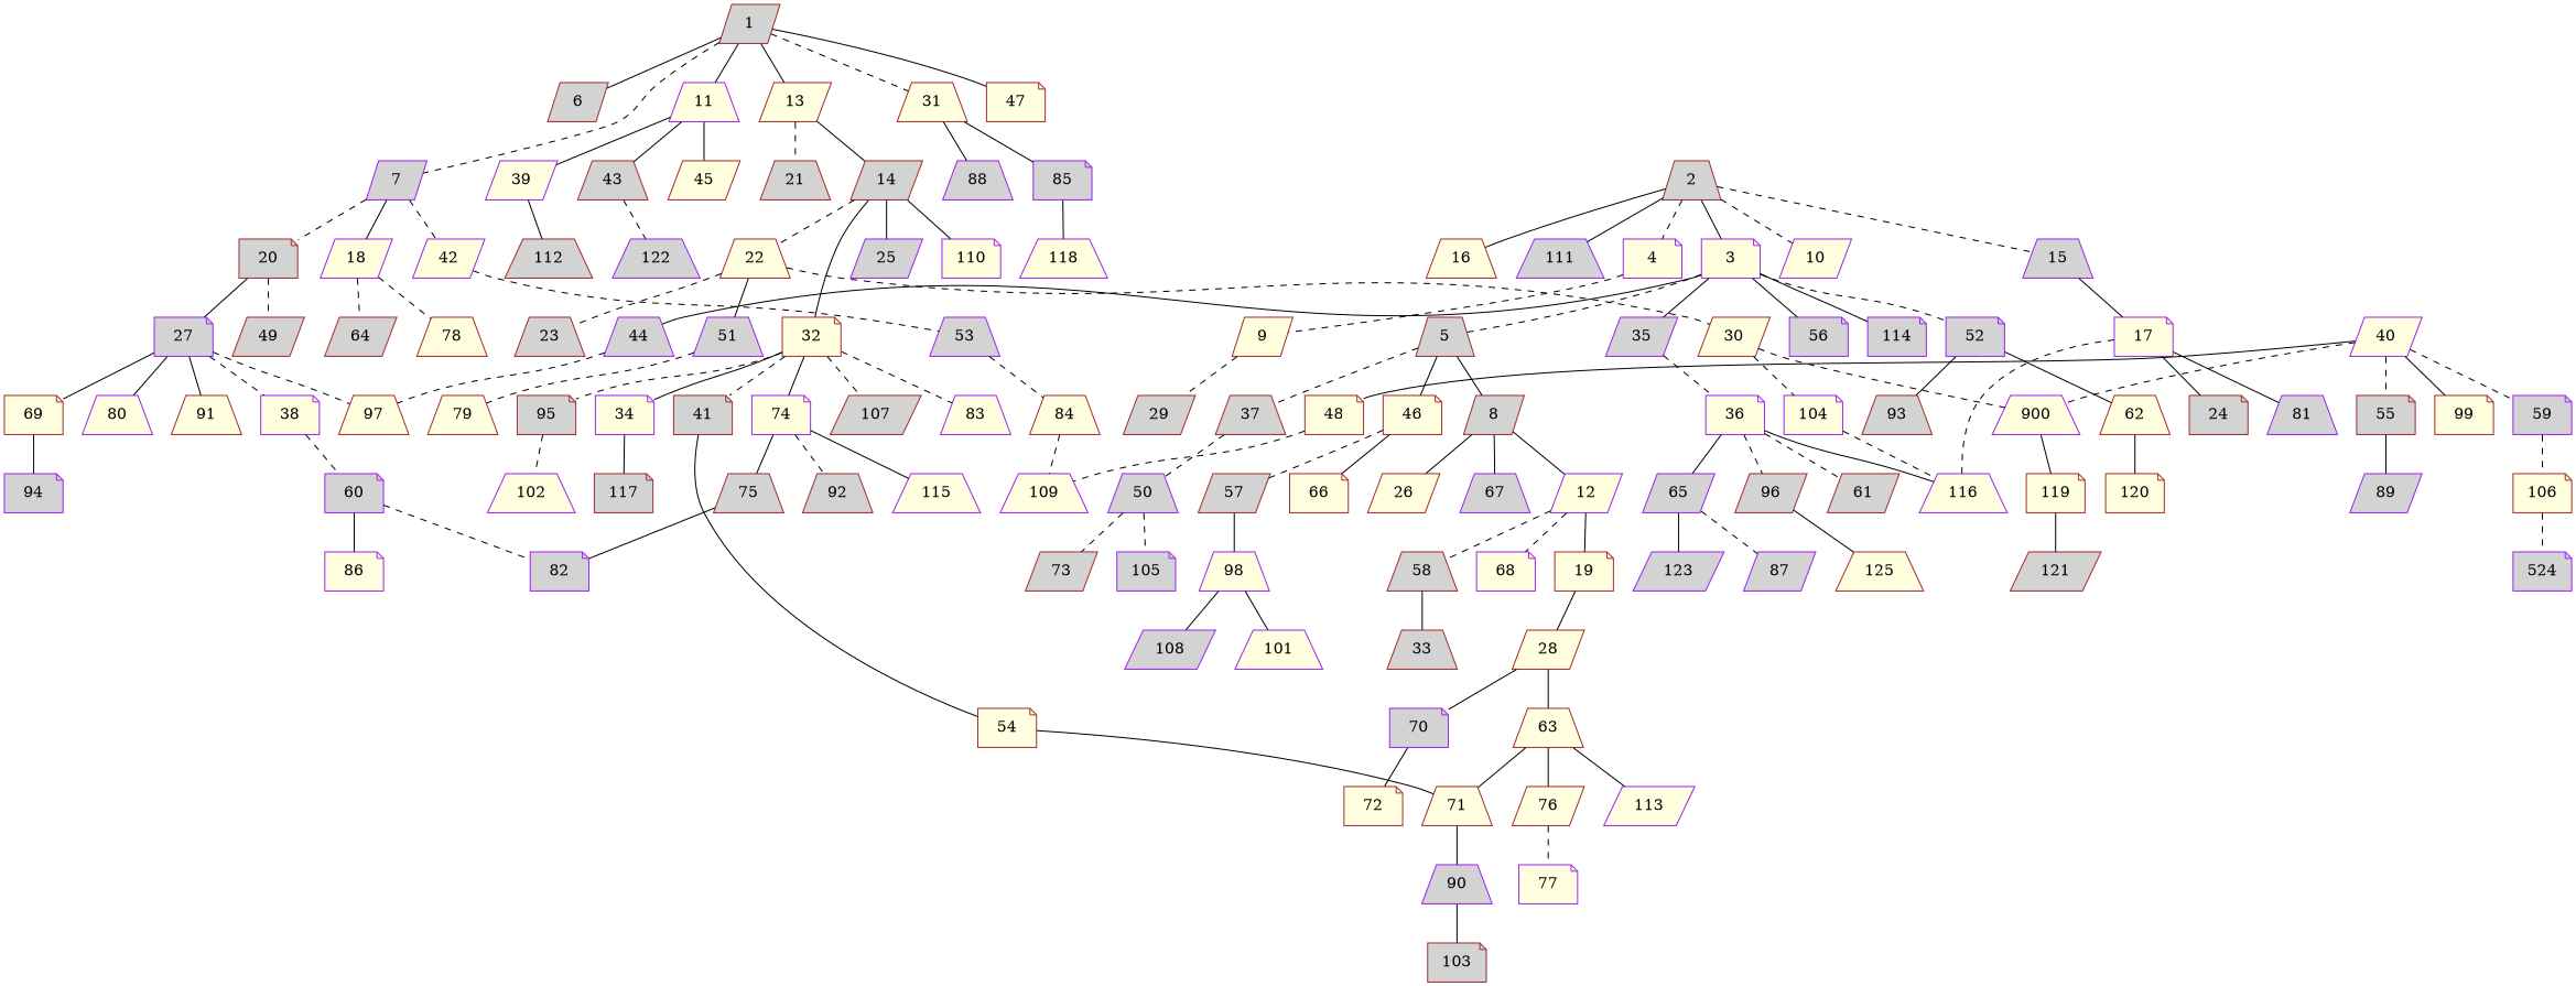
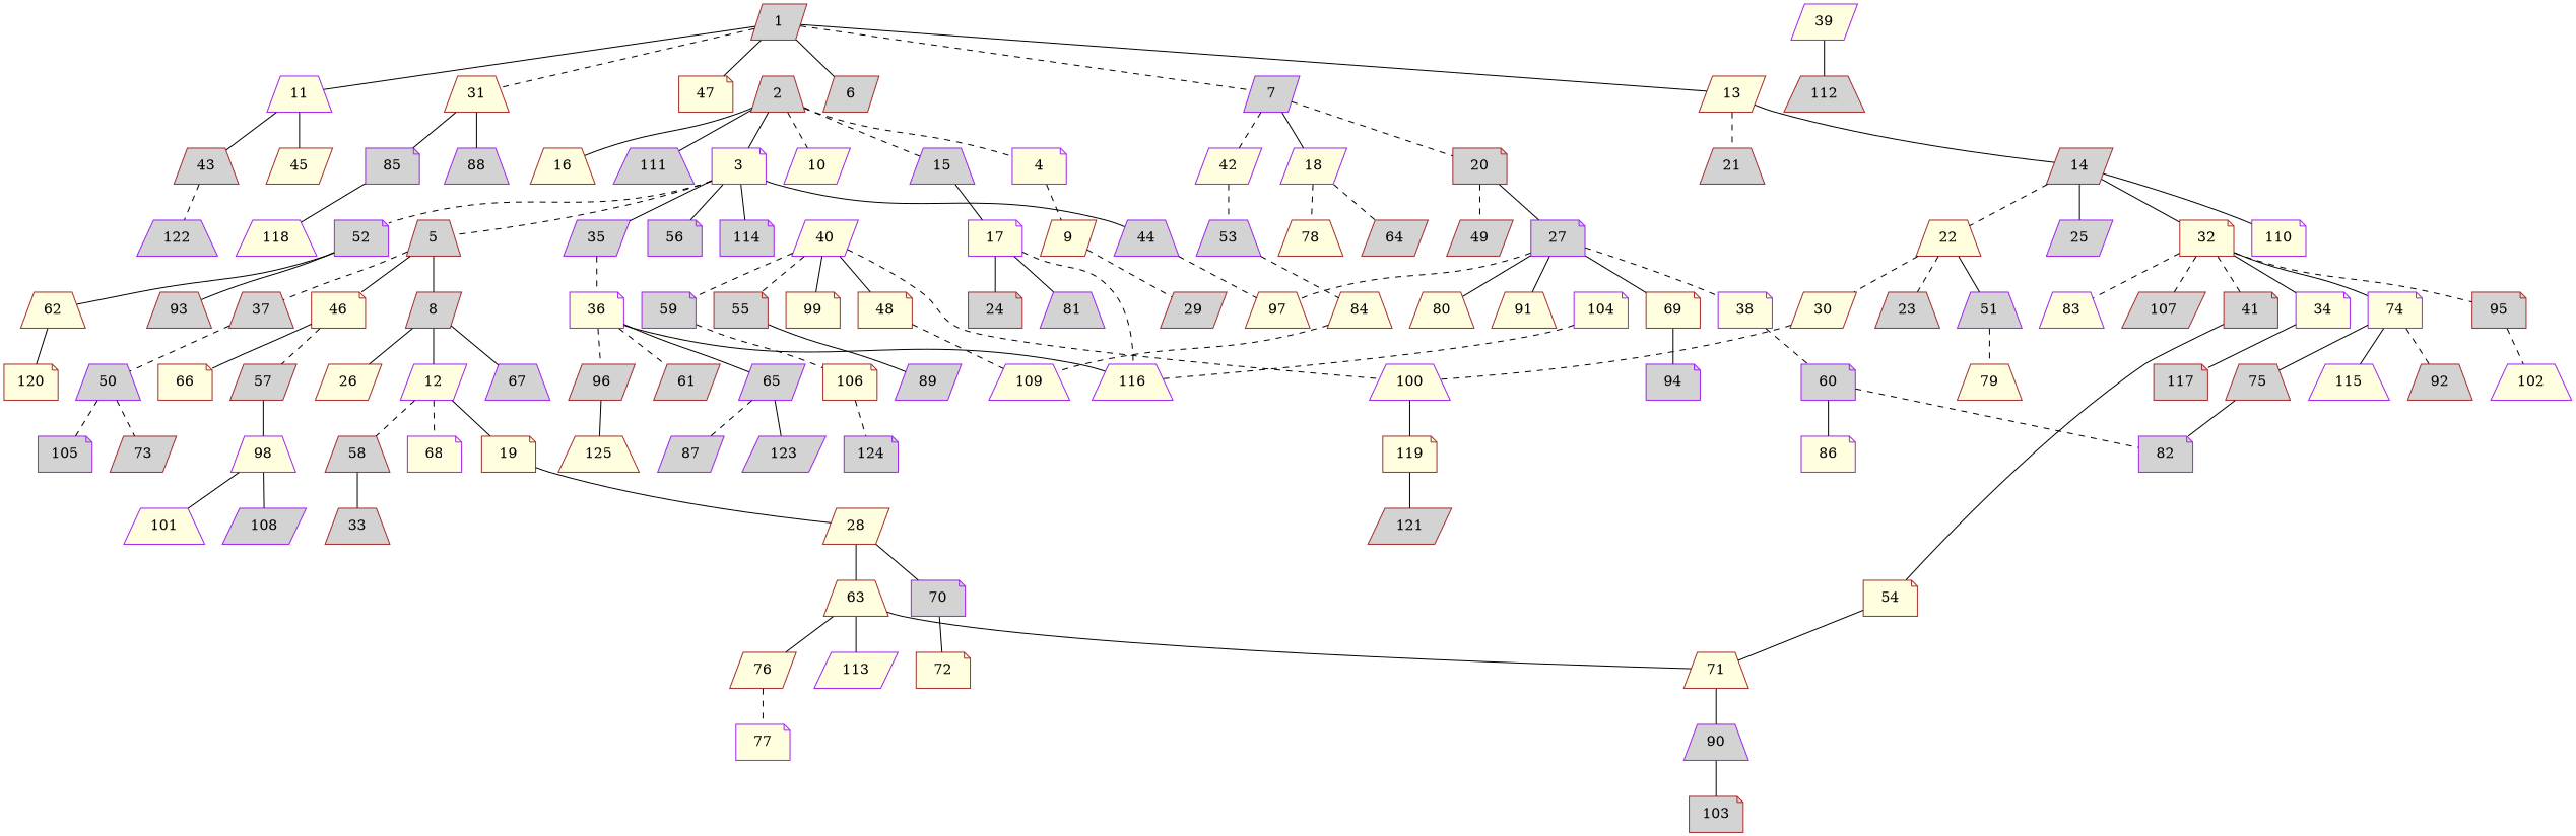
  graph {
    node [color=brown fillcolor=lightgrey shape=trapezium style=filled]
    edge [style=solid]
    1 [shape=parallelogram]
    6 [shape=parallelogram]
    7 [color=purple shape=parallelogram]
    11 [color=purple fillcolor=lightyellow]
    13 [fillcolor=lightyellow shape=parallelogram]
    31 [fillcolor=lightyellow]
    47 [fillcolor=lightyellow shape=note]
    3 [color=purple fillcolor=lightyellow shape=note]
    2
    4 [color=purple fillcolor=lightyellow shape=note]
    10 [color=purple fillcolor=lightyellow shape=parallelogram]
    15 [color=purple]
    16 [fillcolor=lightyellow]
    111 [color=purple]
    18 [color=purple fillcolor=lightyellow shape=parallelogram]
    20 [shape=note]
    42 [color=purple fillcolor=lightyellow shape=parallelogram]
    39 [color=purple fillcolor=lightyellow shape=parallelogram]
    43
    45 [fillcolor=lightyellow shape=parallelogram]
    14 [shape=parallelogram]
    21
    85 [color=purple shape=note]
    88 [color=purple]
    5
    35 [color=purple shape=parallelogram]
    44 [color=purple]
    52 [color=purple shape=note]
    56 [color=purple shape=note]
    114 [color=purple shape=note]
    9 [fillcolor=lightyellow shape=parallelogram]
    17 [color=purple fillcolor=lightyellow shape=note]
    8 [shape=parallelogram]
    37
    46 [fillcolor=lightyellow shape=note]
    36 [color=purple fillcolor=lightyellow shape=note]
    97 [fillcolor=lightyellow]
    62 [fillcolor=lightyellow]
    93
    29 [shape=parallelogram]
    12 [color=purple fillcolor=lightyellow shape=parallelogram]
    26 [fillcolor=lightyellow shape=parallelogram]
    67 [color=purple]
    50 [color=purple]
    57 [shape=parallelogram]
    66 [fillcolor=lightyellow shape=note]
    64 [shape=parallelogram]
    78 [fillcolor=lightyellow]
    27 [color=purple shape=note]
    49 [shape=parallelogram]
    53 [color=purple]
    19 [fillcolor=lightyellow shape=note]
    58
    68 [color=purple fillcolor=lightyellow shape=note]
    112
    122 [color=purple]
    28 [fillcolor=lightyellow shape=parallelogram]
    33
    22 [fillcolor=lightyellow]
    25 [color=purple shape=parallelogram]
    32 [fillcolor=lightyellow shape=note]
    110 [color=purple fillcolor=lightyellow shape=note]
    23
    30 [fillcolor=lightyellow shape=parallelogram]
    51 [color=purple]
    34 [color=purple fillcolor=lightyellow shape=note]
    41 [shape=note]
    74 [color=purple fillcolor=lightyellow shape=note]
    83 [color=purple fillcolor=lightyellow]
    95 [shape=note]
    107 [shape=parallelogram]
    24 [shape=note]
    81 [color=purple]
    116 [color=purple fillcolor=lightyellow]
    63 [fillcolor=lightyellow]
    70 [color=purple shape=note]
    38 [color=purple fillcolor=lightyellow shape=note]
    69 [fillcolor=lightyellow shape=note]
-   80 [color=purple fillcolor=lightyellow]
+   80 [fillcolor=lightyellow]
    91 [fillcolor=lightyellow]
    104 [color=purple fillcolor=lightyellow shape=note]
-   100 [color=purple fillcolor=lightyellow label=900]
+   100 [color=purple fillcolor=lightyellow]
    79 [fillcolor=lightyellow]
    60 [color=purple shape=note]
    94 [color=purple shape=note]
    71 [fillcolor=lightyellow]
    76 [fillcolor=lightyellow shape=parallelogram]
    113 [color=purple fillcolor=lightyellow shape=parallelogram]
    72 [fillcolor=lightyellow shape=note]
    40 [color=purple fillcolor=lightyellow shape=parallelogram]
    48 [fillcolor=lightyellow shape=note]
    55 [shape=note]
    59 [color=purple shape=note]
    99 [fillcolor=lightyellow shape=note]
    118 [color=purple fillcolor=lightyellow]
    117 [shape=note]
    54 [fillcolor=lightyellow shape=note]
    75
    92
    115 [color=purple fillcolor=lightyellow]
    102 [color=purple fillcolor=lightyellow]
    61 [shape=parallelogram]
    65 [color=purple shape=parallelogram]
    96 [shape=parallelogram]
    87 [color=purple shape=parallelogram]
    123 [color=purple shape=parallelogram]
    125 [fillcolor=lightyellow]
    73 [shape=parallelogram]
    105 [color=purple shape=note]
    82 [color=purple shape=note]
    86 [color=purple fillcolor=lightyellow shape=note]
    109 [color=purple fillcolor=lightyellow]
    89 [color=purple shape=parallelogram]
    106 [fillcolor=lightyellow shape=note]
    119 [fillcolor=lightyellow shape=note]
    84 [fillcolor=lightyellow]
    98 [color=purple fillcolor=lightyellow]
    120 [fillcolor=lightyellow shape=note]
    90 [color=purple]
    101 [color=purple fillcolor=lightyellow]
    108 [color=purple shape=parallelogram]
-   124 [color=purple shape=note label=524]
+   124 [color=purple shape=note]
    77 [color=purple fillcolor=lightyellow shape=note]
    103 [shape=note]
    121 [shape=parallelogram]
    1 -- 6
    1 -- 7 [style=dashed]
    1 -- 11
    1 -- 13
    1 -- 31 [style=dashed]
    1 -- 47
    7 -- 18
    7 -- 20 [style=dashed]
    7 -- 42 [style=dashed]
-   11 -- 39
    11 -- 43
    11 -- 45
    13 -- 14
    13 -- 21 [style=dashed]
    31 -- 85
    31 -- 88
    3 -- 5 [style=dashed]
    3 -- 35
    3 -- 44
    3 -- 52 [style=dashed]
    3 -- 56
    3 -- 114
    2 -- 3
    2 -- 4 [style=dashed]
    2 -- 10 [style=dashed]
    2 -- 15 [style=dashed]
    2 -- 16
    2 -- 111
    4 -- 9 [style=dashed]
    15 -- 17
    18 -- 64 [style=dashed]
    18 -- 78 [style=dashed]
    20 -- 27
    20 -- 49 [style=dashed]
    42 -- 53 [style=dashed]
    39 -- 112
    43 -- 122 [style=dashed]
    14 -- 22 [style=dashed]
    14 -- 25
    14 -- 32
    14 -- 110
    85 -- 118
    5 -- 8
    5 -- 37 [style=dashed]
    5 -- 46
    35 -- 36 [style=dashed]
    44 -- 97 [style=dashed]
    52 -- 62
    52 -- 93
    9 -- 29 [style=dashed]
    17 -- 24
    17 -- 81
    17 -- 116 [style=dashed]
    8 -- 12
    8 -- 26
    8 -- 67
    37 -- 50 [style=dashed]
    46 -- 57 [style=dashed]
    46 -- 66
    36 -- 116
    36 -- 61 [style=dashed]
    36 -- 65
    36 -- 96 [style=dashed]
    62 -- 120
    12 -- 19
    12 -- 58 [style=dashed]
    12 -- 68 [style=dashed]
    50 -- 73 [style=dashed]
    50 -- 105 [style=dashed]
    57 -- 98
    27 -- 97 [style=dashed]
    27 -- 38 [style=dashed]
    27 -- 69
    27 -- 80
    27 -- 91
    53 -- 84 [style=dashed]
    19 -- 28
    58 -- 33
    28 -- 63
    28 -- 70
    22 -- 23 [style=dashed]
    22 -- 30 [style=dashed]
    22 -- 51
    32 -- 34
    32 -- 41 [style=dashed]
    32 -- 74
    32 -- 83 [style=dashed]
    32 -- 95 [style=dashed]
    32 -- 107 [style=dashed]
-   30 -- 104 [style=dashed]
    30 -- 100 [style=dashed]
    51 -- 79 [style=dashed]
    34 -- 117
    41 -- 54
    74 -- 75
    74 -- 92 [style=dashed]
    74 -- 115
    95 -- 102 [style=dashed]
    63 -- 71
    63 -- 76
    63 -- 113
    70 -- 72
    38 -- 60 [style=dashed]
    69 -- 94
    104 -- 116 [style=dashed]
    100 -- 119
    60 -- 82 [style=dashed]
    60 -- 86
    71 -- 90
    76 -- 77 [style=dashed]
    40 -- 100 [style=dashed]
    40 -- 48
    40 -- 55 [style=dashed]
    40 -- 59 [style=dashed]
    40 -- 99
    48 -- 109 [style=dashed]
    55 -- 89
    59 -- 106 [style=dashed]
    54 -- 71
    75 -- 82
    65 -- 87 [style=dashed]
    65 -- 123
    96 -- 125
    106 -- 124 [style=dashed]
    119 -- 121
    84 -- 109 [style=dashed]
    98 -- 101
    98 -- 108
    90 -- 103
  }
